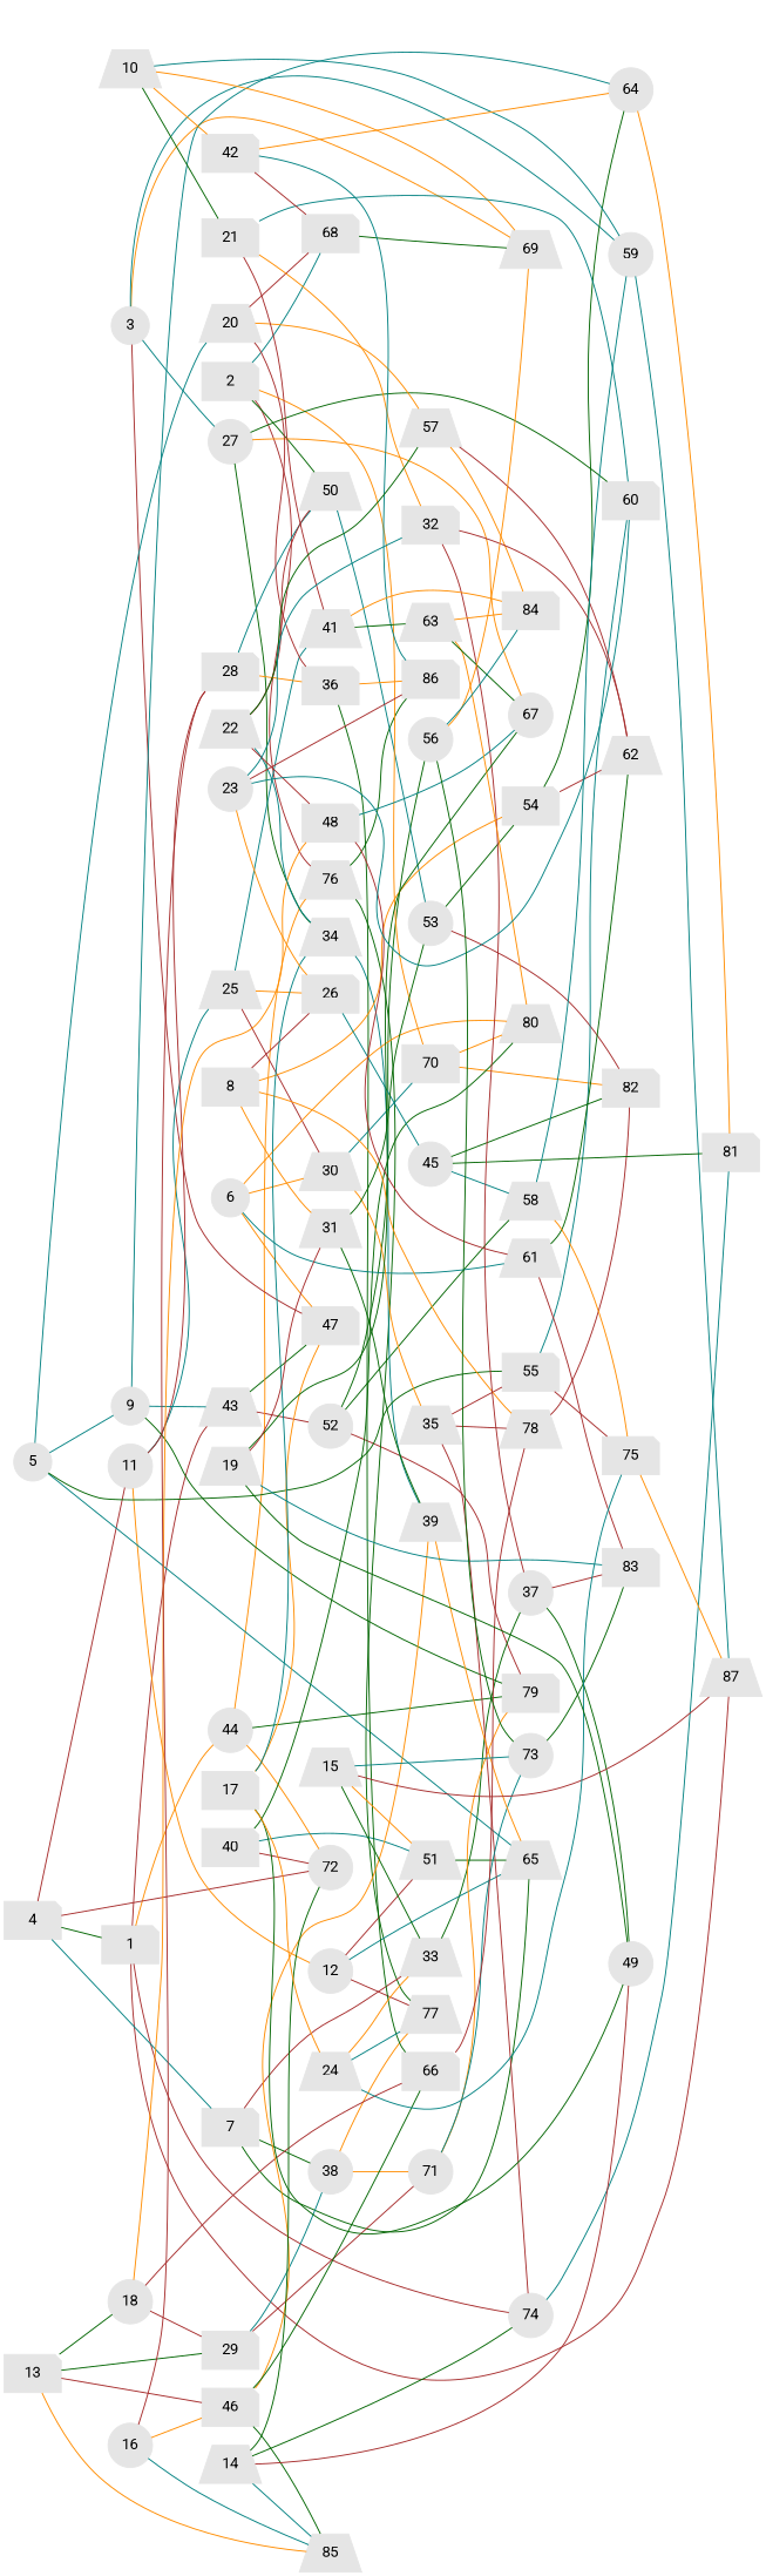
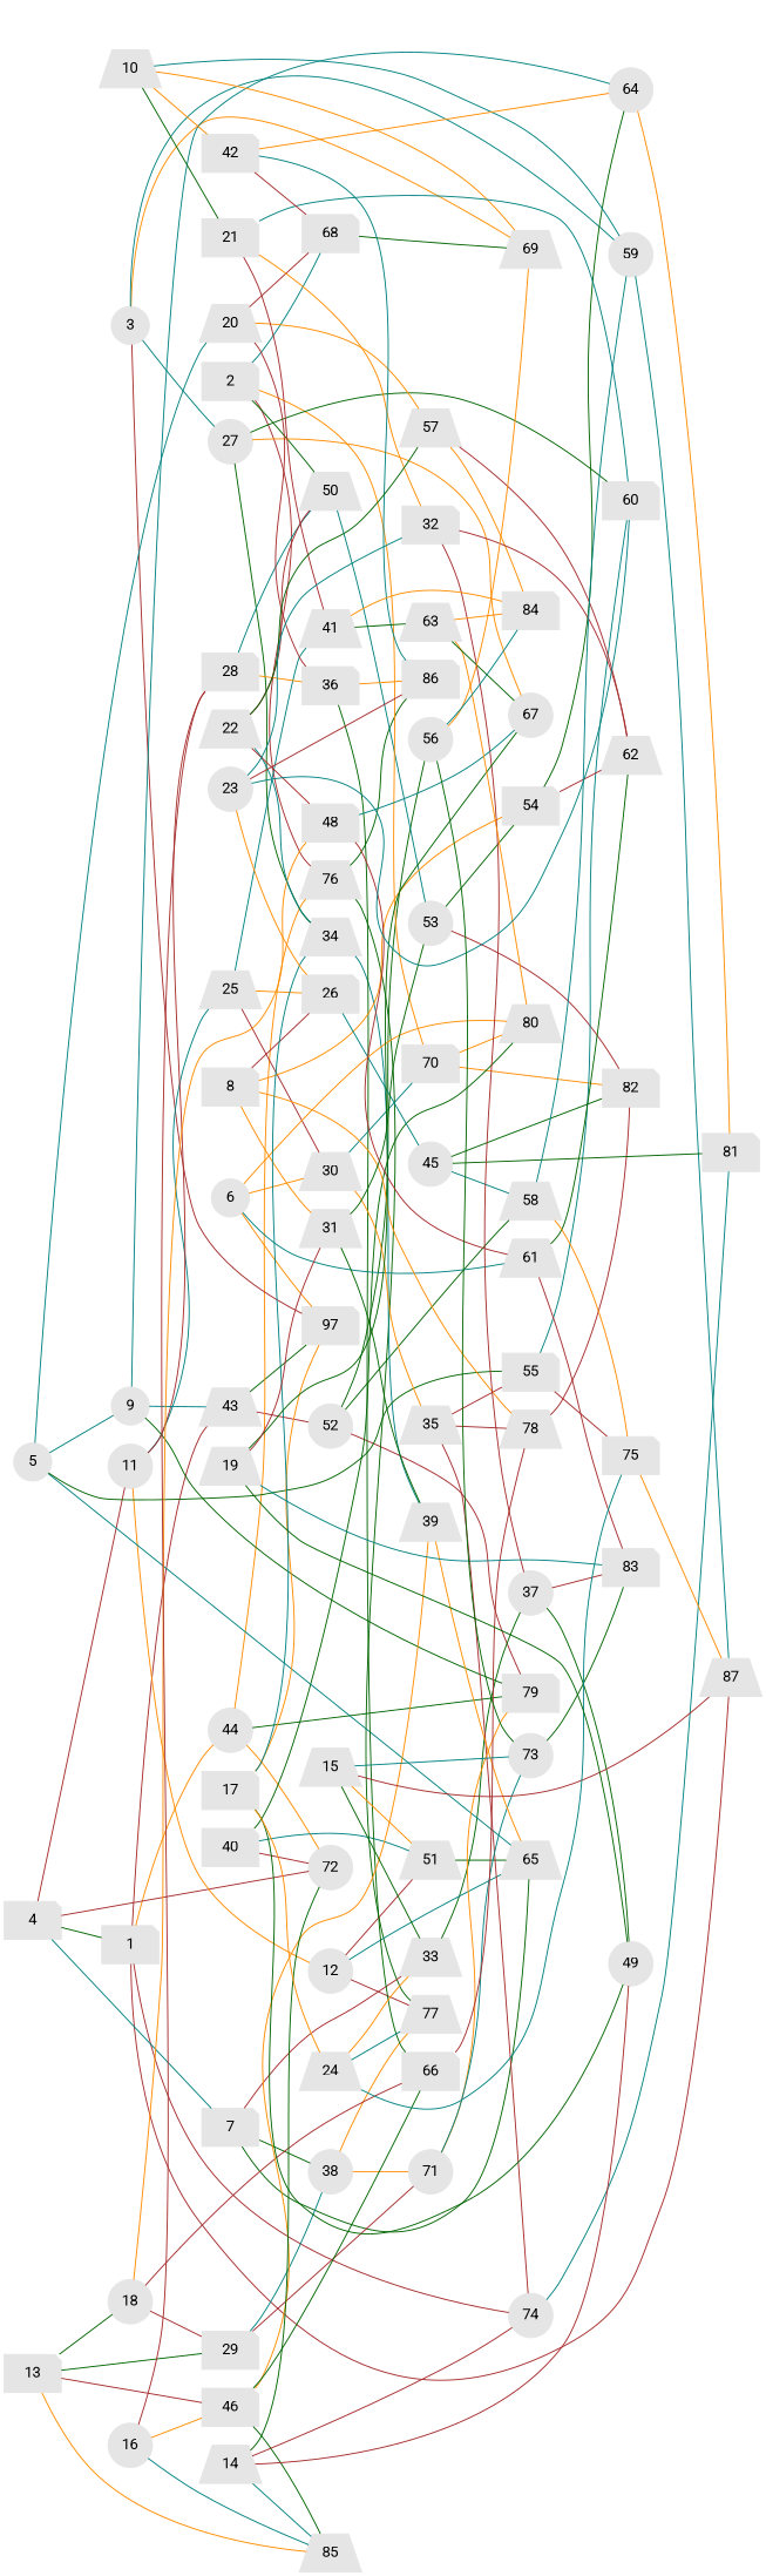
  graph {
    fontname=Roboto
    rankdir=LR
    node [color=gray90 fontname=Roboto shape=trapezium style=filled]
    edge [color=brown fontname=Roboto]
    43
    1 [shape=note]
    44 [shape=circle]
    74 [shape=circle]
    87
-   47 [shape=note]
+   47 [shape=note label=97]
    52 [shape=circle]
    76
    72 [shape=circle]
    79 [shape=note]
    81 [shape=note]
    50
    2 [shape=note]
    68 [shape=note]
    70 [shape=note]
    53 [shape=circle]
    69
    80
    82 [shape=note]
    77
    86 [shape=note]
    3 [shape=circle]
    27 [shape=circle]
    59 [shape=circle]
    34
    67 [shape=circle]
    60 [shape=note]
    4 [shape=note]
    7 [shape=note]
    11 [shape=circle]
    65
    33
    38 [shape=circle]
    12 [shape=circle]
    25
    28 [shape=note]
    40 [shape=note]
    51
    5 [shape=circle]
    9 [shape=circle]
    20
    55 [shape=note]
    64 [shape=circle]
    36 [shape=note]
    57
    75 [shape=note]
    6 [shape=circle]
    30
    61
    35
    83 [shape=note]
    62
    37 [shape=circle]
    71 [shape=circle]
    8 [shape=note]
    26 [shape=note]
    31
    54 [shape=note]
    78
    45 [shape=circle]
    39
    10
    21 [shape=note]
    42 [shape=note]
    32 [shape=note]
    41
    18 [shape=circle]
    13 [shape=note]
    29 [shape=note]
    46 [shape=note]
    85
    48 [shape=note]
    66 [shape=note]
    14
    49 [shape=circle]
    15
    73 [shape=circle]
    16 [shape=circle]
    17 [shape=note]
    24
    19
    84 [shape=note]
    63
    22
    23 [shape=circle]
    58
    56 [shape=circle]
    43 -- 47 [color=darkgreen]
    43 -- 52
    1 -- 43
    1 -- 44 [color=darkorange]
    1 -- 74
    1 -- 87
    44 -- 76 [color=darkorange]
    44 -- 72 [color=darkorange]
    44 -- 79 [color=darkgreen]
    74 -- 81 [color=teal]
    52 -- 79
    52 -- 58 [color=darkgreen]
    52 -- 56 [color=darkgreen]
    76 -- 77 [color=darkgreen]
    76 -- 86 [color=darkgreen]
    50 -- 53 [color=teal]
    2 -- 76
    2 -- 50 [color=darkgreen]
    2 -- 68 [color=teal]
    2 -- 70 [color=darkorange]
    68 -- 69 [color=darkgreen]
    70 -- 80 [color=darkorange]
    70 -- 82 [color=darkorange]
    53 -- 82
    53 -- 54 [color=darkgreen]
    3 -- 47
    3 -- 69 [color=darkorange]
    3 -- 27 [color=teal]
    3 -- 59 [color=teal]
    27 -- 34 [color=darkgreen]
    27 -- 67 [color=darkorange]
    27 -- 60 [color=darkgreen]
    59 -- 87 [color=teal]
    34 -- 39 [color=teal]
    4 -- 1 [color=darkgreen]
    4 -- 72
    4 -- 7 [color=teal]
    4 -- 11
    7 -- 65 [color=darkgreen]
    7 -- 33
    7 -- 38 [color=darkgreen]
    11 -- 12 [color=darkorange]
    11 -- 25 [color=teal]
    11 -- 28
    33 -- 37 [color=darkgreen]
    38 -- 77 [color=darkorange]
    38 -- 71 [color=darkorange]
    12 -- 77
    12 -- 65 [color=teal]
    12 -- 51
    25 -- 30
    25 -- 26 [color=darkorange]
    25 -- 41 [color=teal]
    28 -- 50 [color=teal]
    28 -- 36 [color=darkorange]
    40 -- 72
    40 -- 80 [color=darkgreen]
    40 -- 51 [color=teal]
    51 -- 65 [color=darkgreen]
    5 -- 65 [color=teal]
    5 -- 9 [color=teal]
    5 -- 20 [color=teal]
    5 -- 55 [color=darkgreen]
    9 -- 43 [color=teal]
    9 -- 79 [color=darkgreen]
    9 -- 64 [color=teal]
    20 -- 68
    20 -- 36
    20 -- 57 [color=darkorange]
    55 -- 60 [color=teal]
    55 -- 75
    64 -- 81 [color=darkorange]
    36 -- 86 [color=darkorange]
    36 -- 66 [color=darkgreen]
    57 -- 62
    57 -- 84 [color=darkorange]
    75 -- 87 [color=darkorange]
    6 -- 47 [color=darkorange]
    6 -- 80 [color=darkorange]
    6 -- 30 [color=darkorange]
    6 -- 61 [color=teal]
    30 -- 70 [color=teal]
    30 -- 35 [color=darkorange]
    61 -- 83
    61 -- 62 [color=darkgreen]
    35 -- 74
    35 -- 55
    35 -- 78
    37 -- 83
    37 -- 49 [color=darkgreen]
    71 -- 79 [color=darkorange]
    71 -- 73 [color=teal]
    8 -- 26
    8 -- 31 [color=darkorange]
    8 -- 54 [color=darkorange]
    8 -- 78 [color=darkorange]
    26 -- 45 [color=teal]
    31 -- 53 [color=darkgreen]
    31 -- 39 [color=darkgreen]
    54 -- 64 [color=darkgreen]
    54 -- 62
    78 -- 82
    45 -- 81 [color=darkgreen]
    45 -- 82 [color=darkgreen]
    45 -- 58 [color=teal]
    39 -- 65 [color=darkorange]
    10 -- 69 [color=darkorange]
    10 -- 59 [color=teal]
    10 -- 21 [color=darkgreen]
    10 -- 42 [color=darkorange]
    21 -- 60 [color=teal]
    21 -- 32 [color=darkorange]
    21 -- 41
    42 -- 68
    42 -- 86 [color=teal]
    42 -- 64 [color=darkorange]
    32 -- 62
    32 -- 37
    41 -- 84 [color=darkorange]
    41 -- 63 [color=darkgreen]
    18 -- 29
    18 -- 48 [color=darkorange]
    18 -- 66
    13 -- 18 [color=darkgreen]
    13 -- 29 [color=darkgreen]
    13 -- 46
    13 -- 85 [color=darkorange]
    29 -- 38 [color=teal]
    29 -- 71
    46 -- 39 [color=darkorange]
    46 -- 85 [color=darkgreen]
    46 -- 66 [color=darkgreen]
    48 -- 67 [color=teal]
    48 -- 61
    66 -- 78
-   14 -- 74 [color=darkgreen]
+   14 -- 74
    14 -- 72 [color=darkgreen]
    14 -- 85 [color=teal]
    14 -- 49
    15 -- 87
    15 -- 33 [color=darkgreen]
    15 -- 51 [color=darkorange]
    15 -- 73 [color=teal]
    73 -- 83 [color=darkgreen]
    16 -- 28
    16 -- 46 [color=darkorange]
    16 -- 85 [color=teal]
    17 -- 47 [color=darkorange]
    17 -- 34 [color=teal]
    17 -- 49 [color=darkgreen]
    17 -- 24 [color=darkorange]
    24 -- 77 [color=teal]
    24 -- 33 [color=darkorange]
    24 -- 75 [color=teal]
    19 -- 67 [color=darkgreen]
    19 -- 83 [color=teal]
    19 -- 31
    19 -- 49 [color=darkgreen]
    63 -- 80 [color=darkorange]
    63 -- 67 [color=darkgreen]
    63 -- 84 [color=darkorange]
    22 -- 50
    22 -- 34 [color=teal]
    22 -- 57 [color=darkgreen]
    22 -- 48
    23 -- 86
    23 -- 60 [color=teal]
    23 -- 26 [color=darkorange]
    23 -- 32 [color=teal]
    58 -- 59 [color=teal]
    58 -- 75 [color=darkorange]
    56 -- 69 [color=darkorange]
    56 -- 73 [color=darkgreen]
    56 -- 84 [color=teal]
  }
